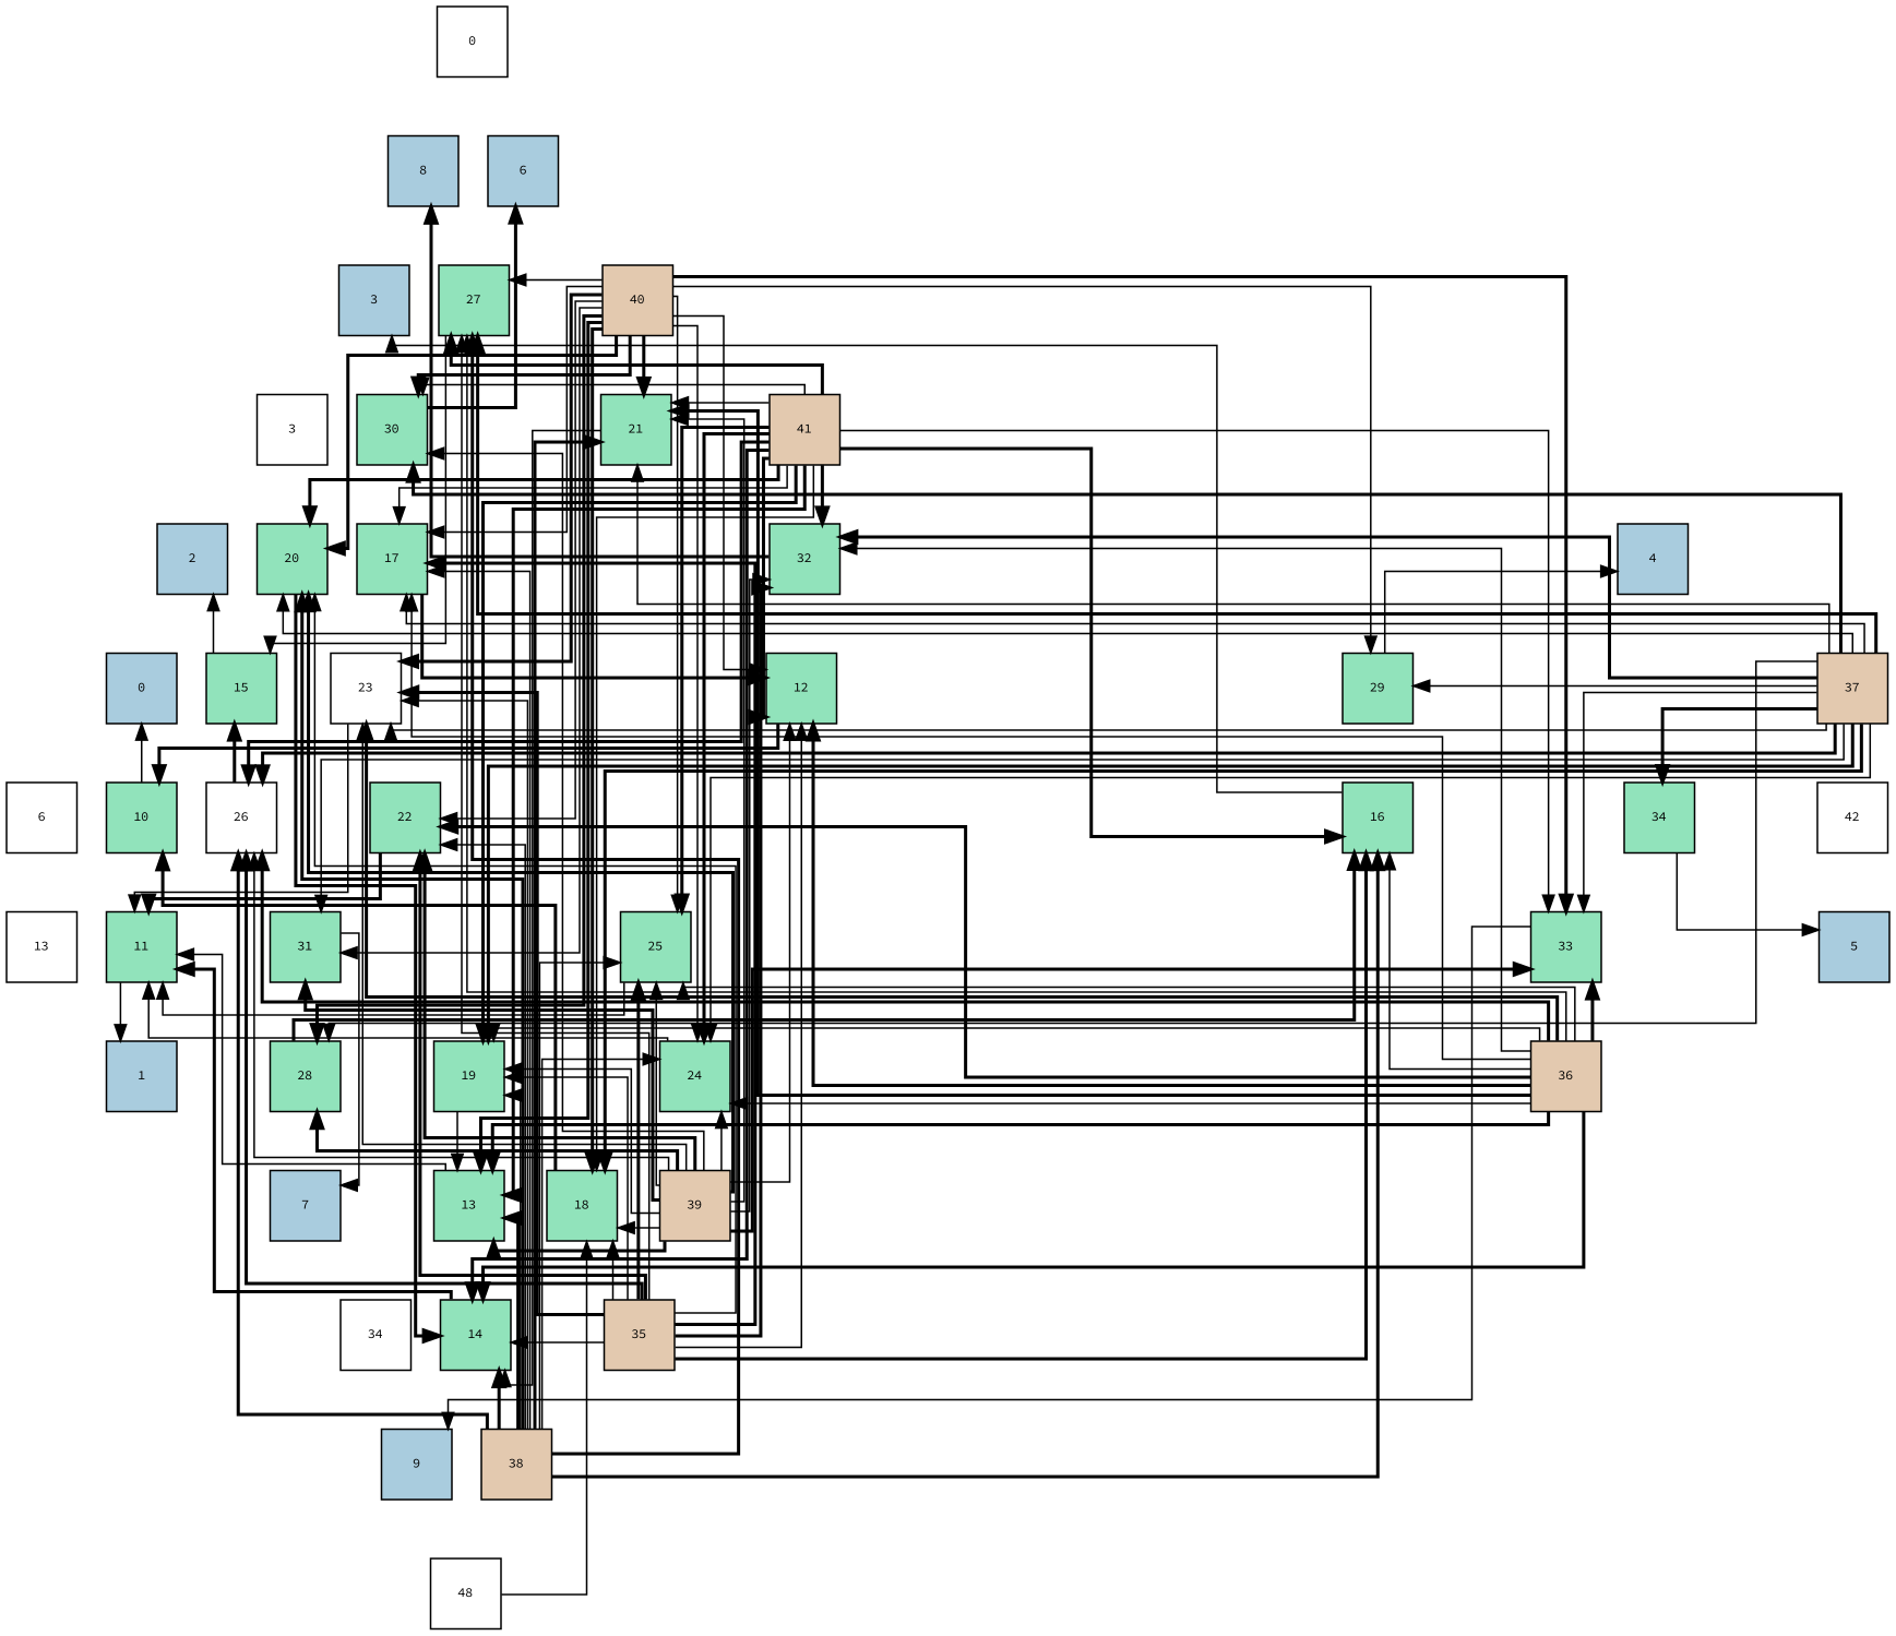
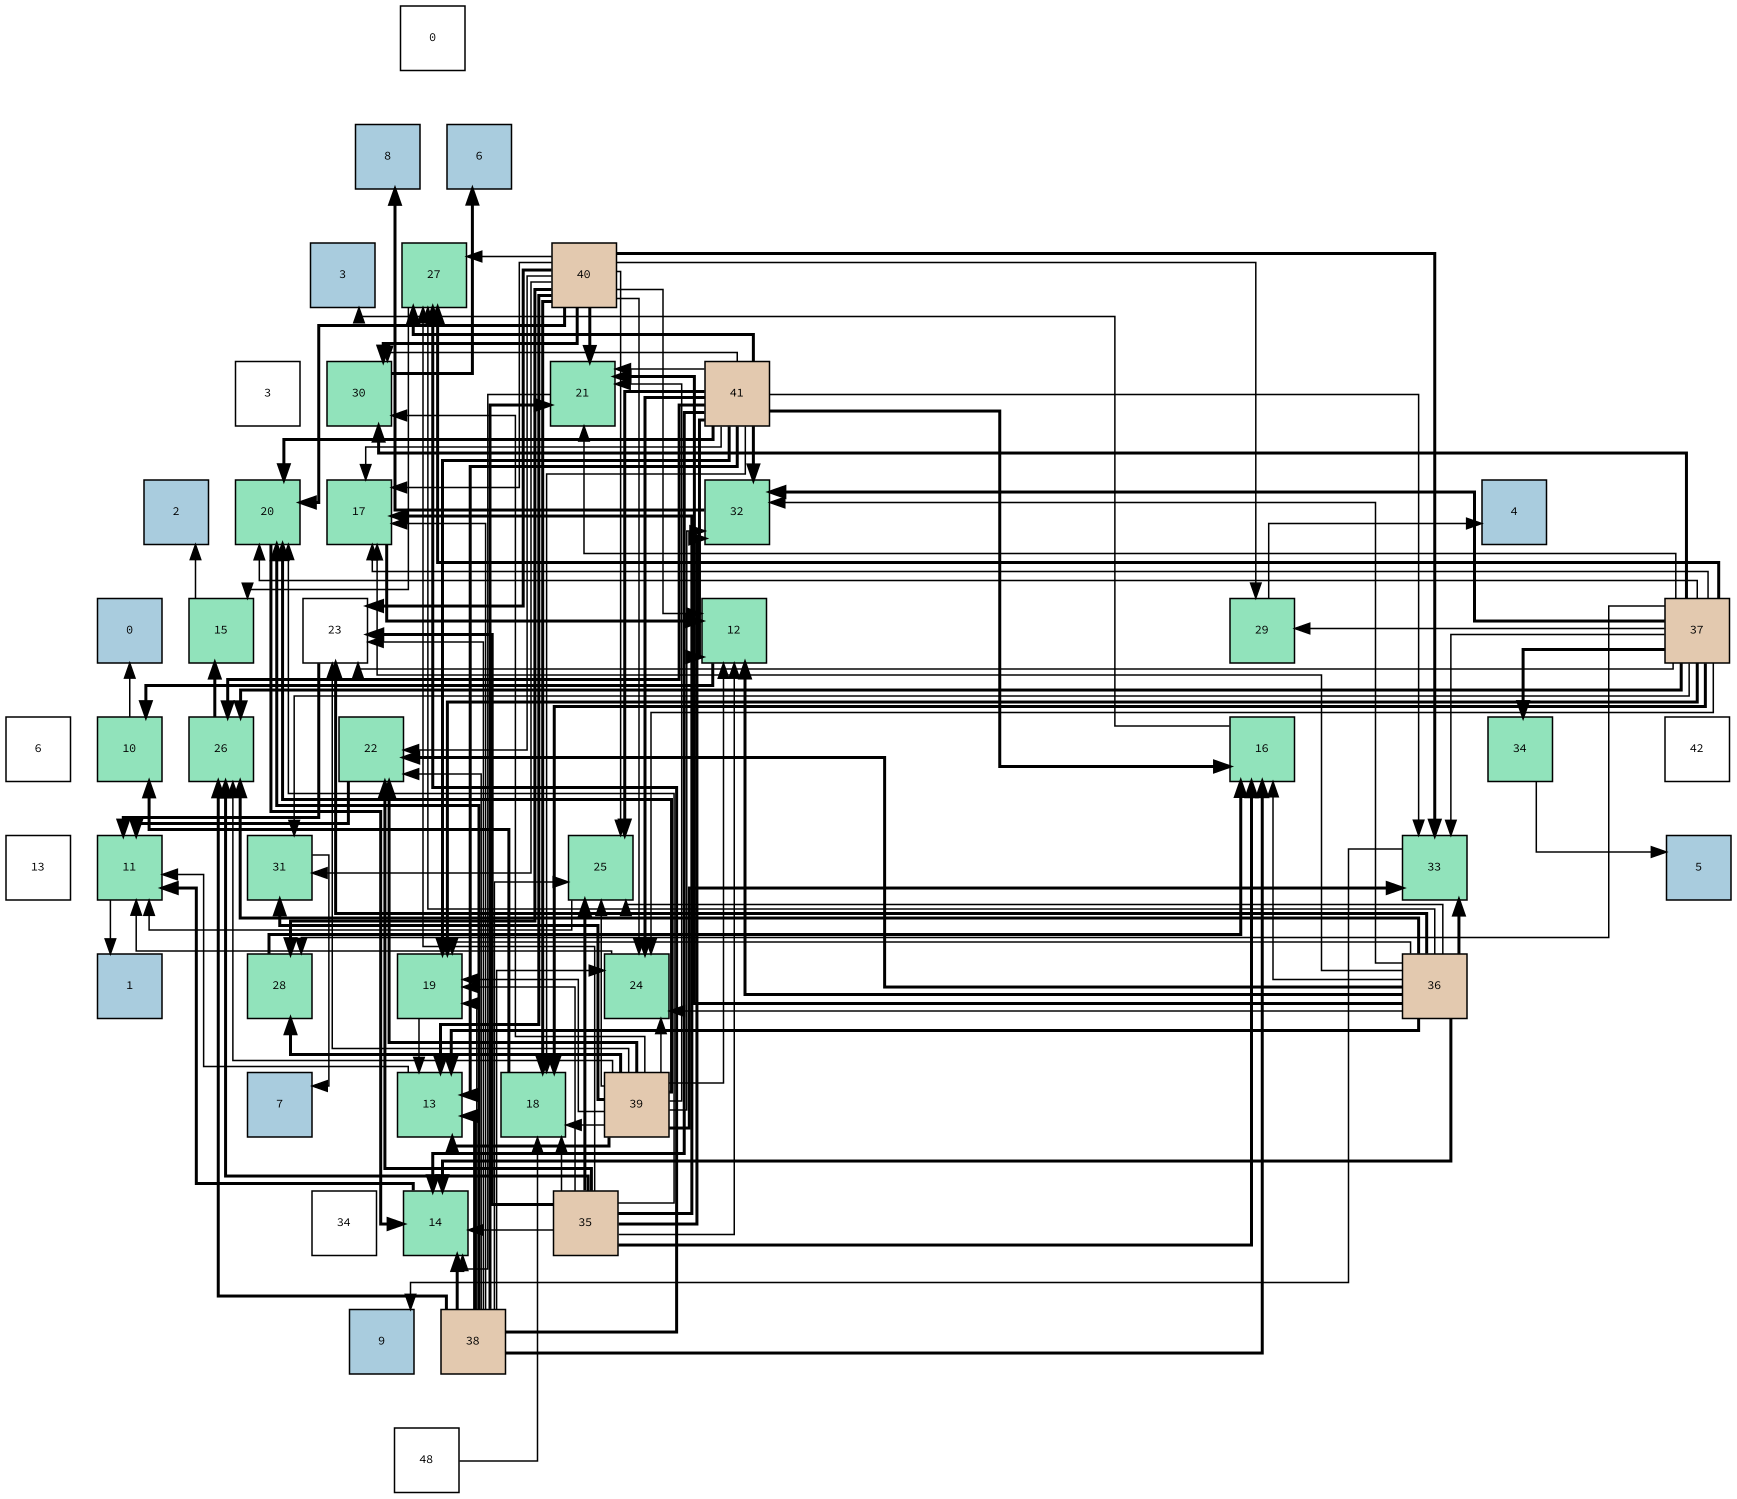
  digraph {
    fontname="Source Code Pro"
    rank=same
    rankdir=TB
    splines=ortho
    node [fillcolor="#91e3bb" fixedsize=true fontname="Source Code Pro" fontsize=8 shape=square style=filled]
    edge [constraint=false fontname="Source Code Pro" style=invis]
    n1 [fillcolor="#ffffff" label=0 width=0.6]
    n2 [fillcolor="#a9ccde" label=8 width=0.6]
    n3 [fillcolor="#a9ccde" label=6 width=0.6]
    n4 [fillcolor="#a9ccde" label=3 width=0.6]
    n5 [label=27 width=0.6]
    n6 [fillcolor="#e3c9af" label=40 width=0.6]
    n7 [fillcolor="#ffffff" label=3 width=0.6]
    n8 [label=30 width=0.6]
    n9 [label=15 width=0.6]
    n10 [label=21 width=0.6]
    n11 [fillcolor="#a9ccde" label=2 width=0.6]
    n12 [label=20 width=0.6]
    n13 [label=17 width=0.6]
    n14 [fillcolor="#a9ccde" label=0 width=0.6]
    n15 [fillcolor="#ffffff" label=23 width=0.6]
    n16 [label=14 width=0.6]
    n17 [fillcolor="#ffffff" label=6 width=0.6]
    n18 [label=10 width=0.6]
-   n19 [fillcolor="#ffffff" label=26 width=0.6]
+   n19 [label=26 width=0.6]
    n20 [fillcolor="#ffffff" label=13 width=0.6]
    n21 [label=11 width=0.6]
    n22 [fillcolor="#a9ccde" label=1 width=0.6]
    n23 [fillcolor="#e3c9af" label=41 width=0.6]
    n24 [label=12 width=0.6]
    n25 [label=22 width=0.6]
    n26 [label=31 width=0.6]
    n27 [label=28 width=0.6]
    n28 [label=29 width=0.6]
    n29 [label=25 width=0.6]
    n30 [label=13 width=0.6]
    n31 [label=33 width=0.6]
    n32 [label=24 width=0.6]
    n33 [label=18 width=0.6]
    n34 [label=32 width=0.6]
    n35 [fillcolor="#a9ccde" label=9 width=0.6]
    n36 [fillcolor="#e3c9af" label=38 width=0.6]
    n37 [fillcolor="#a9ccde" label=7 width=0.6]
    n38 [fillcolor="#a9ccde" label=4 width=0.6]
    n39 [label=16 width=0.6]
    n40 [label=19 width=0.6]
    n41 [label=34 width=0.6]
    n42 [fillcolor="#ffffff" label=34 width=0.6]
    n43 [fillcolor="#e3c9af" label=36 width=0.6]
    n44 [fillcolor="#e3c9af" label=39 width=0.6]
    n45 [fillcolor="#e3c9af" label=35 width=0.6]
    n46 [fillcolor="#e3c9af" label=37 width=0.6]
    n47 [fillcolor="#ffffff" label=42 width=0.6]
    n48 [fillcolor="#a9ccde" label=5 width=0.6]
    n49 [fillcolor="#ffffff" label=48 width=0.6]
    n1 -> n2 [constraint=true]
    n1 -> n3 [constraint=true]
    n2 -> n4 [constraint=true]
    n2 -> n5 [constraint=true]
    n3 -> n5 [constraint=true]
    n3 -> n6 [constraint=true]
    n4 -> n7 [constraint=true]
    n4 -> n8 [constraint=true]
    n5 -> n8 [constraint=true]
    n5 -> n9 [style=solid]
    n5 -> n10 [constraint=true]
    n6 -> n5 [style=solid]
    n6 -> n8 [style=bold]
    n6 -> n10 [style=bold]
    n6 -> n10 [constraint=true]
    n6 -> n12 [style=bold]
    n6 -> n13 [style=solid]
    n6 -> n15 [style=bold]
    n6 -> n23 [constraint=true]
    n6 -> n24 [style=solid]
    n6 -> n25 [style=solid]
    n6 -> n26 [style=solid]
    n6 -> n27 [style=bold]
    n6 -> n28 [style=solid]
    n6 -> n29 [style=solid]
    n6 -> n30 [style=bold]
    n6 -> n31 [style=bold]
    n6 -> n32 [style=solid]
    n6 -> n33 [style=bold]
    n7 -> n11 [constraint=true]
    n7 -> n12 [constraint=true]
    n8 -> n3 [style=bold]
    n8 -> n12 [constraint=true]
    n8 -> n13 [constraint=true]
    n9 -> n11 [style=solid]
    n9 -> n18 [constraint=true]
    n9 -> n19 [constraint=true]
    n10 -> n13 [constraint=true]
    n10 -> n16 [style=solid]
    n10 -> n34 [constraint=true]
    n11 -> n9 [constraint=true]
    n11 -> n14 [constraint=true]
    n12 -> n9 [constraint=true]
    n12 -> n15 [constraint=true]
    n12 -> n16 [style=bold]
    n13 -> n15 [constraint=true]
    n13 -> n24 [style=bold]
    n13 -> n24 [constraint=true]
    n14 -> n17 [constraint=true]
    n14 -> n18 [constraint=true]
    n15 -> n19 [constraint=true]
-   n15 -> n21 [style=solid]
+   n15 -> n21 [style=bold]
    n15 -> n25 [constraint=true]
    n16 -> n21 [style=bold]
    n16 -> n35 [constraint=true]
    n16 -> n36 [constraint=true]
    n17 -> n20 [constraint=true]
    n18 -> n14 [style=solid]
    n18 -> n20 [constraint=true]
    n18 -> n21 [constraint=true]
    n19 -> n9 [style=bold]
    n19 -> n21 [constraint=true]
    n19 -> n26 [constraint=true]
    n20 -> n22 [constraint=true]
    n21 -> n22 [style=solid]
    n21 -> n22 [constraint=true]
    n21 -> n27 [constraint=true]
    n22 -> n37 [constraint=true]
    n23 -> n5 [style=bold]
    n23 -> n8 [style=solid]
    n23 -> n10 [style=solid]
    n23 -> n12 [style=bold]
    n23 -> n13 [style=solid]
    n23 -> n16 [style=bold]
    n23 -> n19 [style=bold]
    n23 -> n24 [style=bold]
    n23 -> n29 [style=bold]
    n23 -> n30 [style=bold]
    n23 -> n31 [style=solid]
    n23 -> n32 [style=bold]
    n23 -> n33 [style=solid]
    n23 -> n34 [style=bold]
    n23 -> n34 [constraint=true]
    n23 -> n38 [constraint=true]
    n23 -> n39 [style=bold]
    n23 -> n40 [style=bold]
    n24 -> n18 [style=bold]
    n24 -> n25 [constraint=true]
    n24 -> n39 [constraint=true]
    n25 -> n21 [style=bold]
    n25 -> n26 [constraint=true]
    n25 -> n29 [constraint=true]
    n26 -> n27 [constraint=true]
    n26 -> n37 [style=solid]
    n26 -> n40 [constraint=true]
    n27 -> n30 [constraint=true]
    n27 -> n37 [constraint=true]
    n27 -> n39 [style=bold]
    n28 -> n38 [style=solid]
    n28 -> n39 [constraint=true]
    n28 -> n41 [constraint=true]
    n29 -> n21 [style=solid]
    n29 -> n32 [constraint=true]
    n29 -> n40 [constraint=true]
    n30 -> n16 [constraint=true]
    n30 -> n21 [style=solid]
    n30 -> n42 [constraint=true]
    n31 -> n32 [constraint=true]
    n31 -> n35 [style=solid]
    n31 -> n43 [constraint=true]
    n32 -> n21 [style=solid]
    n32 -> n33 [constraint=true]
    n32 -> n44 [constraint=true]
    n33 -> n16 [constraint=true]
    n33 -> n18 [style=bold]
    n33 -> n45 [constraint=true]
    n34 -> n2 [style=bold]
    n34 -> n24 [constraint=true]
    n34 -> n28 [constraint=true]
    n35 -> n49 [constraint=true]
    n36 -> n5 [style=bold]
    n36 -> n10 [style=bold]
    n36 -> n12 [style=bold]
    n36 -> n13 [style=solid]
    n36 -> n15 [style=solid]
    n36 -> n16 [style=bold]
    n36 -> n19 [style=bold]
    n36 -> n25 [style=solid]
    n36 -> n29 [style=solid]
    n36 -> n30 [style=bold]
    n36 -> n32 [style=solid]
    n36 -> n39 [style=bold]
    n36 -> n40 [style=solid]
    n36 -> n49 [constraint=true]
    n37 -> n42 [constraint=true]
    n38 -> n28 [constraint=true]
    n38 -> n46 [constraint=true]
    n39 -> n4 [style=solid]
    n39 -> n29 [constraint=true]
    n39 -> n31 [constraint=true]
    n40 -> n30 [style=solid]
    n40 -> n30 [constraint=true]
    n40 -> n33 [constraint=true]
    n41 -> n31 [constraint=true]
    n41 -> n48 [style=solid]
    n41 -> n48 [constraint=true]
    n42 -> n35 [constraint=true]
    n43 -> n5 [style=solid]
    n43 -> n10 [style=bold]
    n43 -> n13 [style=solid]
    n43 -> n15 [style=bold]
    n43 -> n16 [style=bold]
    n43 -> n19 [style=bold]
    n43 -> n24 [style=bold]
    n43 -> n25 [style=bold]
    n43 -> n29 [style=solid]
    n43 -> n30 [style=bold]
    n43 -> n31 [style=bold]
    n43 -> n32 [style=solid]
    n43 -> n34 [style=solid]
    n43 -> n39 [style=solid]
    n43 -> n40 [style=solid]
    n43 -> n44 [constraint=true]
    n44 -> n8 [style=solid]
    n44 -> n10 [style=solid]
    n44 -> n12 [style=bold]
    n44 -> n15 [style=solid]
    n44 -> n19 [style=solid]
    n44 -> n24 [style=solid]
    n44 -> n25 [style=bold]
    n44 -> n26 [style=bold]
    n44 -> n27 [style=bold]
    n44 -> n29 [style=solid]
    n44 -> n30 [style=bold]
    n44 -> n31 [style=bold]
    n44 -> n32 [style=solid]
    n44 -> n33 [style=solid]
    n44 -> n34 [style=solid]
    n44 -> n40 [style=solid]
    n44 -> n45 [constraint=true]
    n45 -> n5 [style=solid]
    n45 -> n12 [style=solid]
    n45 -> n13 [style=bold]
    n45 -> n15 [style=bold]
    n45 -> n16 [style=solid]
    n45 -> n19 [style=bold]
    n45 -> n24 [style=solid]
    n45 -> n25 [style=bold]
    n45 -> n29 [style=bold]
    n45 -> n33 [style=solid]
    n45 -> n34 [style=bold]
    n45 -> n36 [constraint=true]
    n45 -> n39 [style=bold]
    n45 -> n40 [style=solid]
    n46 -> n5 [style=bold]
    n46 -> n8 [style=bold]
    n46 -> n10 [style=solid]
    n46 -> n12 [style=solid]
    n46 -> n13 [style=solid]
    n46 -> n15 [style=solid]
    n46 -> n19 [style=bold]
    n46 -> n26 [style=solid]
    n46 -> n27 [style=solid]
    n46 -> n28 [style=solid]
    n46 -> n31 [style=solid]
    n46 -> n32 [style=solid]
    n46 -> n33 [style=bold]
    n46 -> n34 [style=bold]
    n46 -> n40 [style=bold]
    n46 -> n41 [style=bold]
    n46 -> n41 [constraint=true]
    n46 -> n47 [constraint=true]
    n47 -> n48 [constraint=true]
    n48 -> n43 [constraint=true]
    n49 -> n33 [style=solid]
  }
